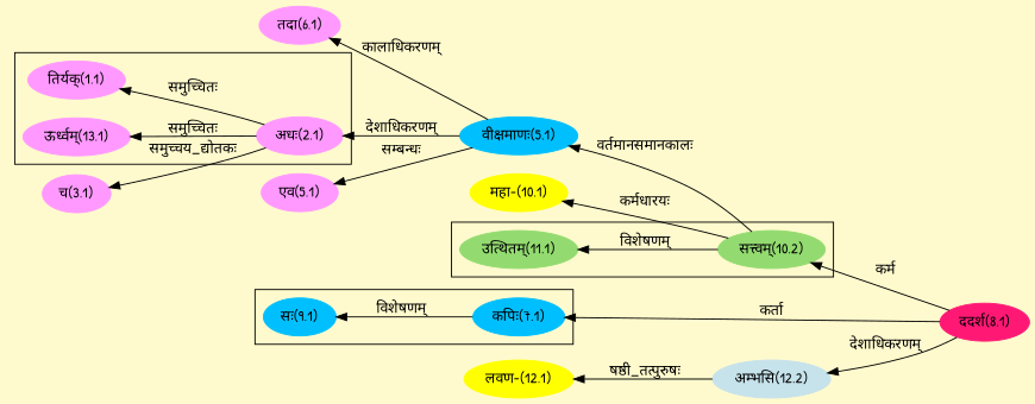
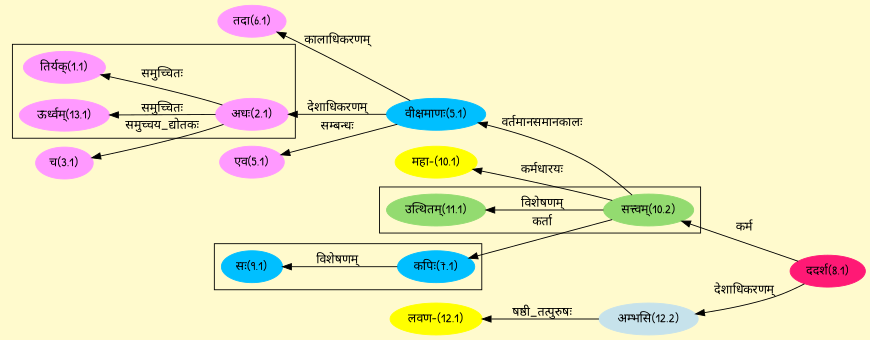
  digraph {
    bgcolor=lemonchiffon1
    compound=true
    fontname="Patrick Hand"
    rankdir=LR
    node [color="#FF99FF" fontname="Patrick Hand" style=filled]
    edge [dir=back fontname="Patrick Hand"]
    n1 [label="तिर्यक्(1.1)"]
    n2 [label="अधः(2.1)"]
    n3 [label="ऊर्ध्वम्(13.1)"]
    n4 [color="#00BFFF" label="सः(9.1)"]
    n5 [color="#00BFFF" label="कपिः(7.1)"]
    n6 [color="#93DB70" label="उत्थितम्(11.1)"]
    n7 [color="#93DB70" label="सत्त्वम्(10.2)"]
    n8 [color="#00BFFF" label="वीक्षमाणः(5.1)"]
    n9 [color="#FF1975" label="ददर्श(8.1)"]
    n10 [label="च(3.1)"]
    n11 [label="एव(5.1)"]
    n12 [label="तदा(6.1)"]
    n13 [color="#FFFF00" label="महा-(10.1)"]
    n14 [color="#FFFF00" label="लवण-(12.1)"]
    n15 [color="#C6E2EB" label="अम्भसि(12.2)"]
    subgraph cluster_1 {
      n1
      n2
      n3
    }
    subgraph cluster_2 {
      n4
      n5
    }
    subgraph cluster_3 {
      n6
      n7
    }
    n1 -> n2 [label="समुच्चितः"]
    n2 -> n8 [label="देशाधिकरणम्"]
    n3 -> n2 [label="समुच्चितः"]
    n4 -> n5 [label="विशेषणम्"]
-   n5 -> n9 [label="कर्ता"]
+   n5 -> n7 [label="कर्ता"]
    n6 -> n7 [label="विशेषणम्"]
    n7 -> n9 [label="कर्म"]
    n8 -> n7 [label="वर्तमानसमानकालः"]
    n10 -> n2 [label="समुच्चय_द्योतकः"]
    n11 -> n8 [label="सम्बन्धः"]
    n12 -> n8 [label="कालाधिकरणम्"]
    n13 -> n7 [label="कर्मधारयः"]
    n14 -> n15 [label="षष्ठी_तत्पुरुषः"]
    n15 -> n9 [label="देशाधिकरणम्"]
  }
